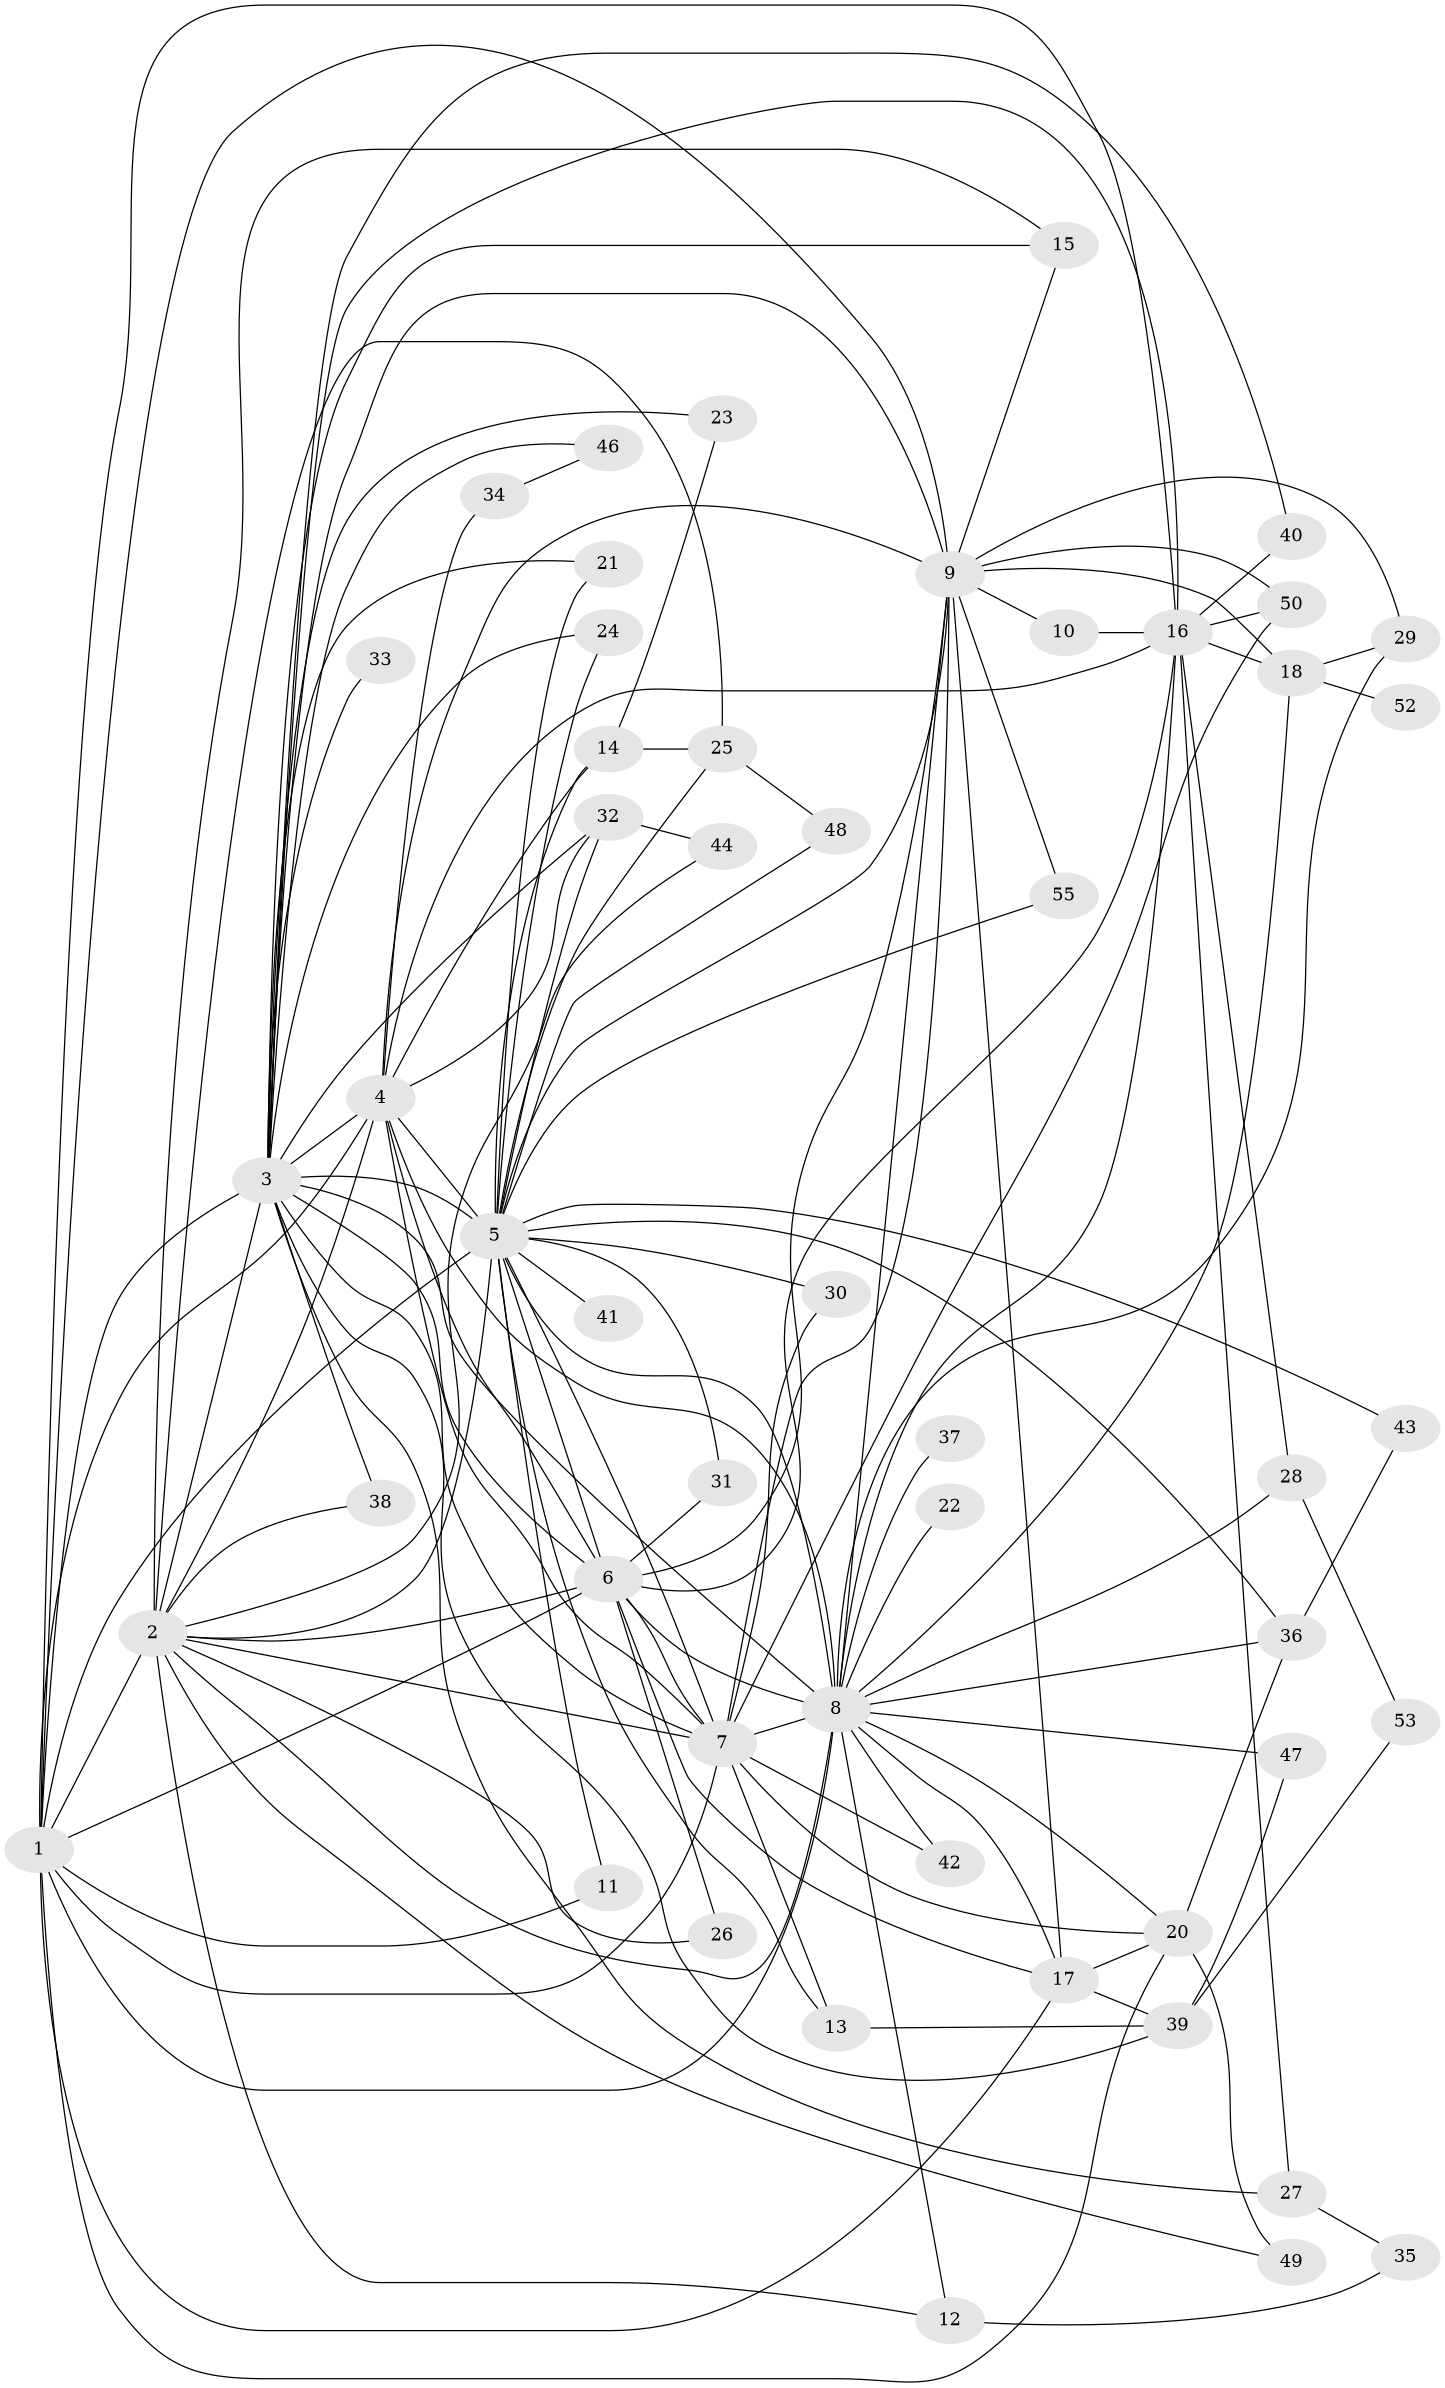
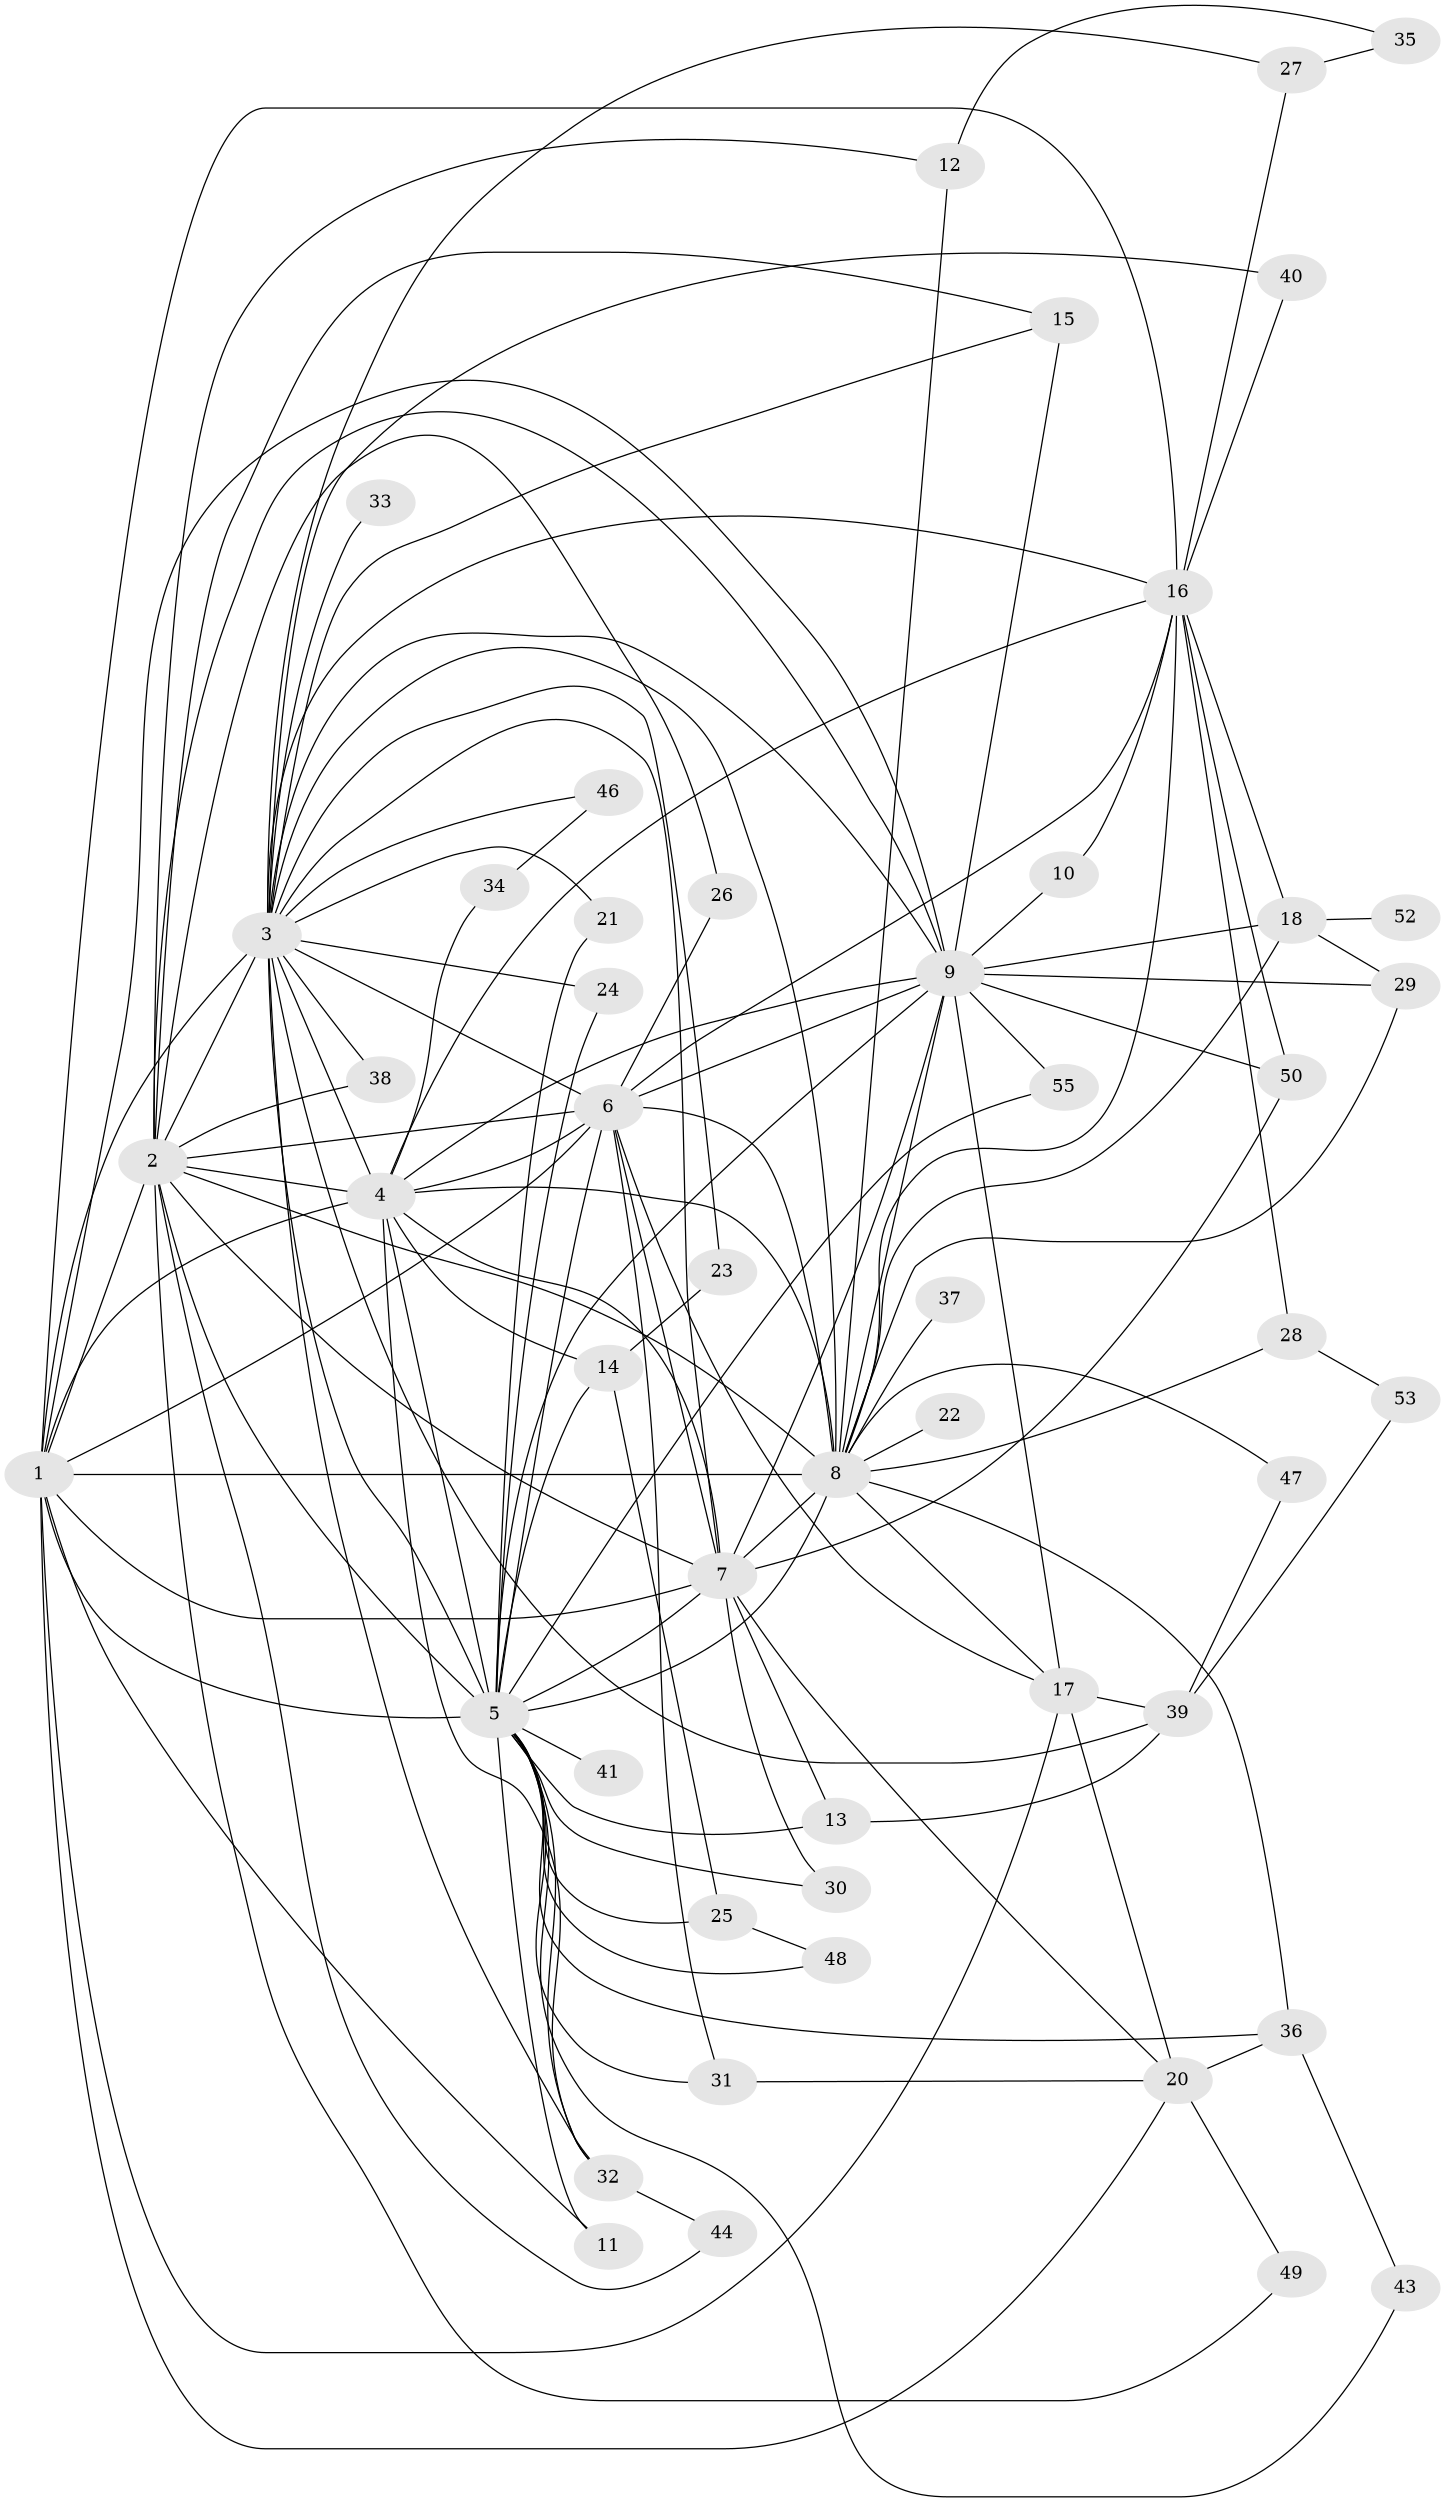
  graph {
    rankdir=LR
    node [color=gray90 style=filled]
    edge [weight=1.0]
    1
    2
    3
    4
    5
    6
    7
    8
    9
    11
    16
    17
    20
    12
    15
    26
    38
    44
    49
    21
    23
    24
    27
    32
    33
    39
    40
    46
    14
    34
    13
    25
    30
    31
    36
    41
    43
    48
    n39 [label=55]
-   42
    50
    18
    22
    28
    29
    37
    47
    10
    35
    53
    52
    1 -- 2 [weight=2.0]
    1 -- 3 [weight=2.0]
    1 -- 4 [weight=3.0]
    1 -- 5 [weight=2.0]
    1 -- 6 [weight=2.0]
    1 -- 7 [weight=2.0]
    1 -- 8 [weight=18.0]
    1 -- 9 [weight=3.0]
    1 -- 11
    1 -- 16 [weight=12.0]
    1 -- 17
    1 -- 20
    2 -- 3 [weight=2.0]
    2 -- 4 [weight=2.0]
    2 -- 5
    2 -- 6
    2 -- 7
    2 -- 8 [weight=2.0]
-   2 -- 25 [weight=2.0]
+   2 -- 9 [weight=2.0]
    2 -- 12
    2 -- 15
    2 -- 26 [weight=2.0]
    2 -- 38
    2 -- 44
    2 -- 49
    3 -- 4
    3 -- 5 [weight=2.0]
    3 -- 6
    3 -- 7 [weight=2.0]
    3 -- 8 [weight=2.0]
    3 -- 9
    3 -- 16
    3 -- 15
    3 -- 38
    3 -- 21
    3 -- 23
    3 -- 24
    3 -- 27
    3 -- 32
    3 -- 33
    3 -- 39 [weight=2.0]
    3 -- 40
    3 -- 46
    4 -- 5
    4 -- 6 [weight=2.0]
    4 -- 7
    4 -- 8
    4 -- 9
    4 -- 16 [weight=3.0]
    4 -- 32
    4 -- 14
    4 -- 34
    5 -- 6
    5 -- 7
    5 -- 8 [weight=4.0]
    5 -- 9
    5 -- 11 [weight=2.0]
    5 -- 21
    5 -- 24
    5 -- 32
    5 -- 14
    5 -- 13
    5 -- 25
    5 -- 30
    5 -- 31
    5 -- 36
    5 -- 41
    5 -- 43
    5 -- 48
    5 -- n39
    6 -- 7
    6 -- 8 [weight=4.0]
    6 -- 9
    6 -- 16
    6 -- 17
    6 -- 26 [weight=2.0]
    6 -- 31
    7 -- 8
    7 -- 9
    7 -- 20
    7 -- 13
    7 -- 30
-   7 -- 42
    7 -- 50
    8 -- 9 [weight=2.0]
    8 -- 16 [weight=4.0]
    8 -- 17
-   8 -- 20
+   31 -- 20
    8 -- 12
    8 -- 36
-   8 -- 42
    8 -- 18
    8 -- 22 [weight=2.0]
    8 -- 28 [weight=2.0]
    8 -- 29
    8 -- 37
    8 -- 47
    9 -- 17
    9 -- 15
    9 -- n39
    9 -- 50
    9 -- 18
    9 -- 29
    9 -- 10
    16 -- 27
    16 -- 40
    16 -- 50
    16 -- 18 [weight=2.0]
    16 -- 28 [weight=3.0]
    17 -- 20
    17 -- 39
    20 -- 49
    20 -- 36
    12 -- 35
    27 -- 35
    32 -- 44
    39 -- 47
    39 -- 53
    14 -- 23
    14 -- 25
    34 -- 46
    13 -- 39
    25 -- 48
    36 -- 43
    18 -- 29
    18 -- 52
    28 -- 53
    10 -- 16
  }
